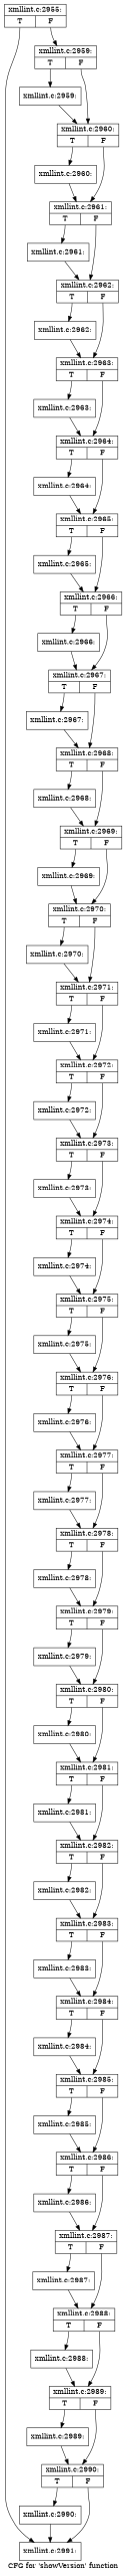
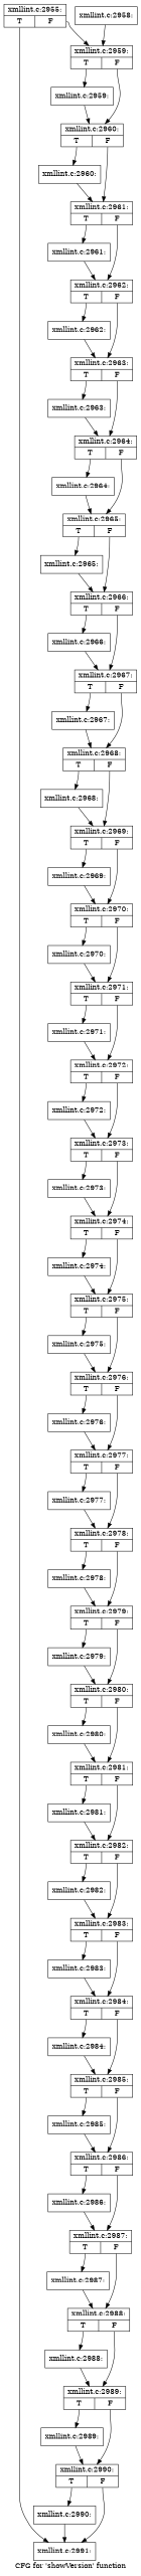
  digraph {
    label="CFG for 'showVersion' function"
    node [shape=record]
    n1 [label="{xmllint.c:2955:|{<s0>T|<s1>F}}"]
    n2 [label="{xmllint.c:2959:|{<s0>T|<s1>F}}"]
    n3 [label="{xmllint.c:2991:}"]
+   n4 [label="{xmllint.c:2958:}"]
    n5 [label="{xmllint.c:2959:}"]
    n6 [label="{xmllint.c:2960:|{<s0>T|<s1>F}}"]
    n7 [label="{xmllint.c:2960:}"]
    n8 [label="{xmllint.c:2961:|{<s0>T|<s1>F}}"]
    n9 [label="{xmllint.c:2961:}"]
    n10 [label="{xmllint.c:2962:|{<s0>T|<s1>F}}"]
    n11 [label="{xmllint.c:2962:}"]
    n12 [label="{xmllint.c:2963:|{<s0>T|<s1>F}}"]
    n13 [label="{xmllint.c:2963:}"]
    n14 [label="{xmllint.c:2964:|{<s0>T|<s1>F}}"]
    n15 [label="{xmllint.c:2964:}"]
    n16 [label="{xmllint.c:2965:|{<s0>T|<s1>F}}"]
    n17 [label="{xmllint.c:2965:}"]
    n18 [label="{xmllint.c:2966:|{<s0>T|<s1>F}}"]
    n19 [label="{xmllint.c:2966:}"]
    n20 [label="{xmllint.c:2967:|{<s0>T|<s1>F}}"]
    n21 [label="{xmllint.c:2967:}"]
    n22 [label="{xmllint.c:2968:|{<s0>T|<s1>F}}"]
    n23 [label="{xmllint.c:2968:}"]
    n24 [label="{xmllint.c:2969:|{<s0>T|<s1>F}}"]
    n25 [label="{xmllint.c:2969:}"]
    n26 [label="{xmllint.c:2970:|{<s0>T|<s1>F}}"]
    n27 [label="{xmllint.c:2970:}"]
    n28 [label="{xmllint.c:2971:|{<s0>T|<s1>F}}"]
    n29 [label="{xmllint.c:2971:}"]
    n30 [label="{xmllint.c:2972:|{<s0>T|<s1>F}}"]
    n31 [label="{xmllint.c:2972:}"]
    n32 [label="{xmllint.c:2973:|{<s0>T|<s1>F}}"]
    n33 [label="{xmllint.c:2973:}"]
    n34 [label="{xmllint.c:2974:|{<s0>T|<s1>F}}"]
    n35 [label="{xmllint.c:2974:}"]
    n36 [label="{xmllint.c:2975:|{<s0>T|<s1>F}}"]
    n37 [label="{xmllint.c:2975:}"]
    n38 [label="{xmllint.c:2976:|{<s0>T|<s1>F}}"]
    n39 [label="{xmllint.c:2976:}"]
    n40 [label="{xmllint.c:2977:|{<s0>T|<s1>F}}"]
    n41 [label="{xmllint.c:2977:}"]
    n42 [label="{xmllint.c:2978:|{<s0>T|<s1>F}}"]
    n43 [label="{xmllint.c:2978:}"]
    n44 [label="{xmllint.c:2979:|{<s0>T|<s1>F}}"]
    n45 [label="{xmllint.c:2979:}"]
    n46 [label="{xmllint.c:2980:|{<s0>T|<s1>F}}"]
    n47 [label="{xmllint.c:2980:}"]
    n48 [label="{xmllint.c:2981:|{<s0>T|<s1>F}}"]
    n49 [label="{xmllint.c:2981:}"]
    n50 [label="{xmllint.c:2982:|{<s0>T|<s1>F}}"]
    n51 [label="{xmllint.c:2982:}"]
    n52 [label="{xmllint.c:2983:|{<s0>T|<s1>F}}"]
    n53 [label="{xmllint.c:2983:}"]
    n54 [label="{xmllint.c:2984:|{<s0>T|<s1>F}}"]
    n55 [label="{xmllint.c:2984:}"]
    n56 [label="{xmllint.c:2985:|{<s0>T|<s1>F}}"]
    n57 [label="{xmllint.c:2985:}"]
    n58 [label="{xmllint.c:2986:|{<s0>T|<s1>F}}"]
    n59 [label="{xmllint.c:2986:}"]
    n60 [label="{xmllint.c:2987:|{<s0>T|<s1>F}}"]
    n61 [label="{xmllint.c:2987:}"]
    n62 [label="{xmllint.c:2988:|{<s0>T|<s1>F}}"]
    n63 [label="{xmllint.c:2988:}"]
    n64 [label="{xmllint.c:2989:|{<s0>T|<s1>F}}"]
    n65 [label="{xmllint.c:2989:}"]
    n66 [label="{xmllint.c:2990:|{<s0>T|<s1>F}}"]
    n67 [label="{xmllint.c:2990:}"]
    n1 -> n2 [tailport=s1]
    n1 -> n3 [tailport=s0]
    n2 -> n5 [tailport=s0]
    n2 -> n6 [tailport=s1]
+   n4 -> n2
    n5 -> n6
    n6 -> n7 [tailport=s0]
    n6 -> n8 [tailport=s1]
    n7 -> n8
    n8 -> n9 [tailport=s0]
    n8 -> n10 [tailport=s1]
    n9 -> n10
    n10 -> n11 [tailport=s0]
    n10 -> n12 [tailport=s1]
    n11 -> n12
    n12 -> n13 [tailport=s0]
    n12 -> n14 [tailport=s1]
    n13 -> n14
    n14 -> n15 [tailport=s0]
    n14 -> n16 [tailport=s1]
    n15 -> n16
    n16 -> n17 [tailport=s0]
    n16 -> n18 [tailport=s1]
    n17 -> n18
    n18 -> n19 [tailport=s0]
    n18 -> n20 [tailport=s1]
    n19 -> n20
    n20 -> n21 [tailport=s0]
    n20 -> n22 [tailport=s1]
    n21 -> n22
    n22 -> n23 [tailport=s0]
    n22 -> n24 [tailport=s1]
    n23 -> n24
    n24 -> n25 [tailport=s0]
    n24 -> n26 [tailport=s1]
    n25 -> n26
    n26 -> n27 [tailport=s0]
    n26 -> n28 [tailport=s1]
    n27 -> n28
    n28 -> n29 [tailport=s0]
    n28 -> n30 [tailport=s1]
    n29 -> n30
    n30 -> n31 [tailport=s0]
    n30 -> n32 [tailport=s1]
    n31 -> n32
    n32 -> n33 [tailport=s0]
    n32 -> n34 [tailport=s1]
    n33 -> n34
    n34 -> n35 [tailport=s0]
    n34 -> n36 [tailport=s1]
    n35 -> n36
    n36 -> n37 [tailport=s0]
    n36 -> n38 [tailport=s1]
    n37 -> n38
    n38 -> n39 [tailport=s0]
    n38 -> n40 [tailport=s1]
    n39 -> n40
    n40 -> n41 [tailport=s0]
    n40 -> n42 [tailport=s1]
    n41 -> n42
    n42 -> n43 [tailport=s0]
    n42 -> n44 [tailport=s1]
    n43 -> n44
    n44 -> n45 [tailport=s0]
    n44 -> n46 [tailport=s1]
    n45 -> n46
    n46 -> n47 [tailport=s0]
    n46 -> n48 [tailport=s1]
    n47 -> n48
    n48 -> n49 [tailport=s0]
    n48 -> n50 [tailport=s1]
    n49 -> n50
    n50 -> n51 [tailport=s0]
    n50 -> n52 [tailport=s1]
    n51 -> n52
    n52 -> n53 [tailport=s0]
    n52 -> n54 [tailport=s1]
    n53 -> n54
    n54 -> n55 [tailport=s0]
    n54 -> n56 [tailport=s1]
    n55 -> n56
    n56 -> n57 [tailport=s0]
    n56 -> n58 [tailport=s1]
    n57 -> n58
    n58 -> n59 [tailport=s0]
    n58 -> n60 [tailport=s1]
    n59 -> n60
    n60 -> n61 [tailport=s0]
    n60 -> n62 [tailport=s1]
    n61 -> n62
    n62 -> n63 [tailport=s0]
    n62 -> n64 [tailport=s1]
    n63 -> n64
    n64 -> n65 [tailport=s0]
    n64 -> n66 [tailport=s1]
    n65 -> n66
    n66 -> n3 [tailport=s1]
    n66 -> n67 [tailport=s0]
    n67 -> n3
  }
